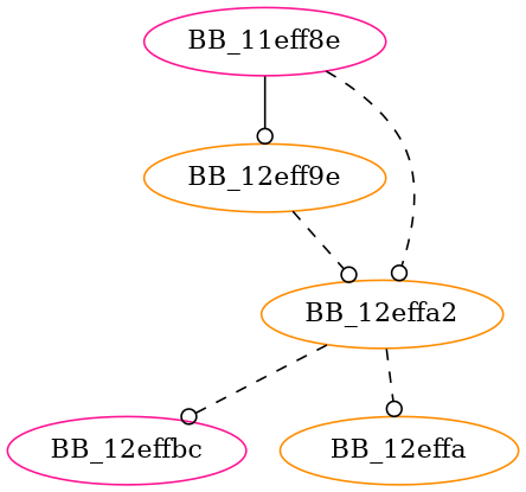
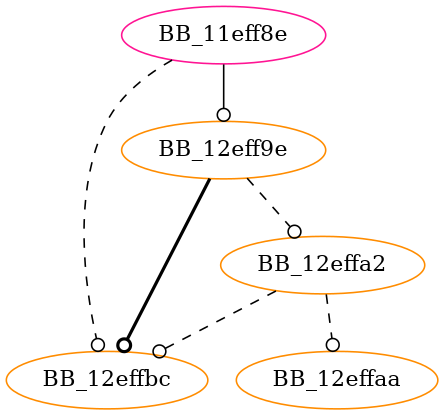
  digraph {
    node [color=darkorange]
    edge [arrowhead=odot style=dashed]
    n1 [color=deeppink label=BB_11eff8e]
    BB_12eff9e
-   BB_12effbc [color=deeppink]
+   BB_12effbc
    BB_12effa2
-   BB_12effaa [label=BB_12effa]
+   BB_12effaa
    n1 -> BB_12eff9e [style=solid]
-   n1 -> BB_12effa2
+   n1 -> BB_12effbc
+   BB_12eff9e -> BB_12effbc [style=bold]
    BB_12eff9e -> BB_12effa2
    BB_12effa2 -> BB_12effbc
    BB_12effa2 -> BB_12effaa
  }
